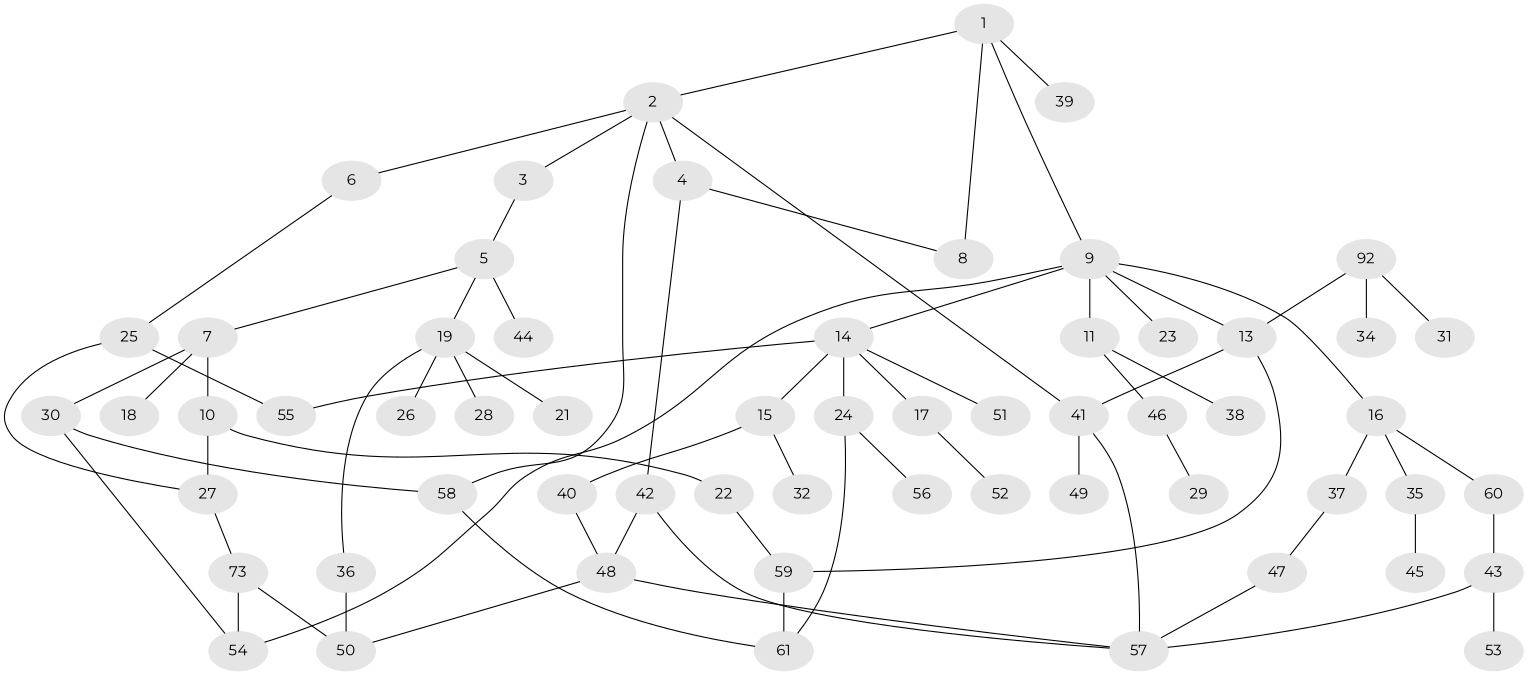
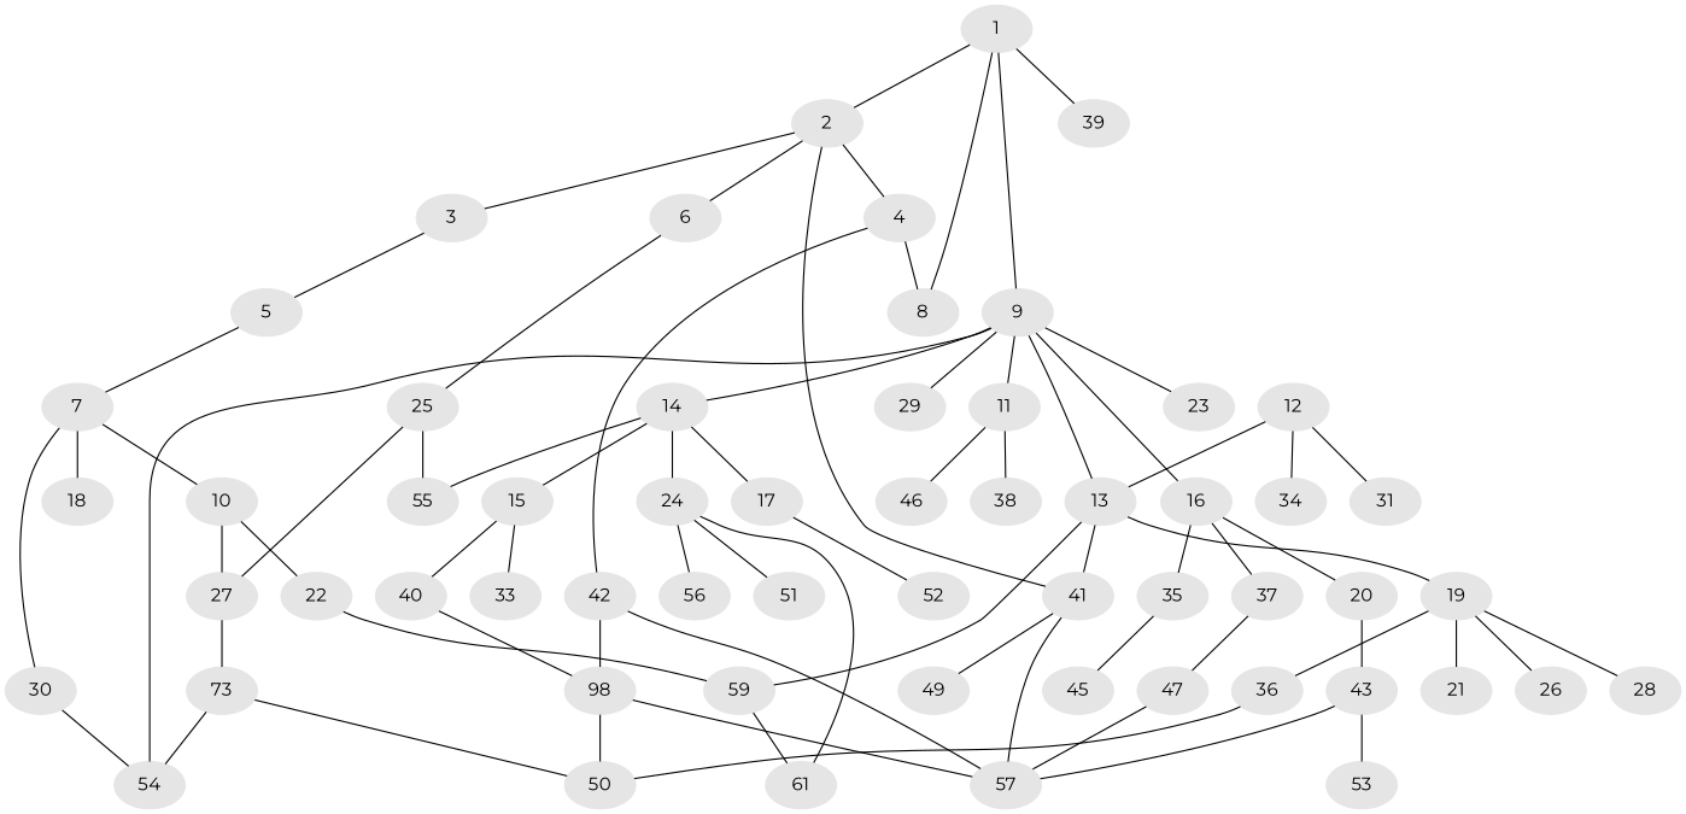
  graph {
    fontname=Montserrat
    node [color=gray90 fontname=Montserrat style=filled]
    edge [fontname=Montserrat]
    1
    2
    8
    9
    39
    3
    4
    6
    41
-   58
    11
    13
    14
    16
    23
    29
    54
    5
    42
    25
    49
    57
    61
    7
    19
-   44
-   48
+   48 [label=98]
    10
    18
    30
-   12 [label=92]
+   12
    31
    34
    21
    26
    28
    36
    27
    55
    22
    38
    46
    59
    17
    15
    24
    51
-   20 [label=60]
+   20
    35
    37
    52
    n52 [label=73]
-   32
+   32 [label=33]
    40
    56
    43
    45
    47
    50
    53
    1 -- 2
    1 -- 8
    1 -- 9
    1 -- 39
    2 -- 3
    2 -- 4
    2 -- 6
    2 -- 41
-   2 -- 58
    9 -- 11
    9 -- 13
    9 -- 14
    9 -- 16
    9 -- 23
-   46 -- 29
+   9 -- 29
    9 -- 54
    3 -- 5
    4 -- 8
    4 -- 42
    6 -- 25
    41 -- 49
    41 -- 57
-   58 -- 61
    11 -- 38
    11 -- 46
    13 -- 41
    13 -- 59
    14 -- 55
    14 -- 17
    14 -- 15
    14 -- 24
-   14 -- 51
+   24 -- 51
    16 -- 20
    16 -- 35
    16 -- 37
    5 -- 7
-   5 -- 19
-   5 -- 44
+   13 -- 19
    42 -- 57
    42 -- 48
    25 -- 27
    25 -- 55
    7 -- 10
    7 -- 18
    7 -- 30
    19 -- 21
    19 -- 26
    19 -- 28
    19 -- 36
    48 -- 57
    48 -- 50
    10 -- 27
    10 -- 22
-   30 -- 58
    30 -- 54
    12 -- 13
    12 -- 31
    12 -- 34
    36 -- 50
    27 -- n52
    22 -- 59
    59 -- 61
    17 -- 52
    15 -- 32
    15 -- 40
    24 -- 61
    24 -- 56
    20 -- 43
    35 -- 45
    37 -- 47
    n52 -- 54
    n52 -- 50
    40 -- 48
    43 -- 57
    43 -- 53
    47 -- 57
  }
